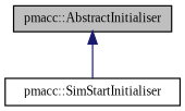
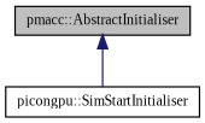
  digraph {
    fontname="Liberation Serif"
    node [color=black fontname="Liberation Serif" fontsize=10 shape=record style=filled]
    n1 [fillcolor=grey75 fontcolor=black height=0.2 label="pmacc::AbstractInitialiser" width=0.4]
-   n2 [fillcolor=white height=0.2 label="pmacc::SimStartInitialiser" width=0.4]
+   n2 [fillcolor=white height=0.2 label="picongpu::SimStartInitialiser" width=0.4]
    n1 -> n2 [color=midnightblue dir=back fontname="Liberation Serif" fontsize=10 labelfontname=Helvetica labelfontsize=10 style=solid]
  }
